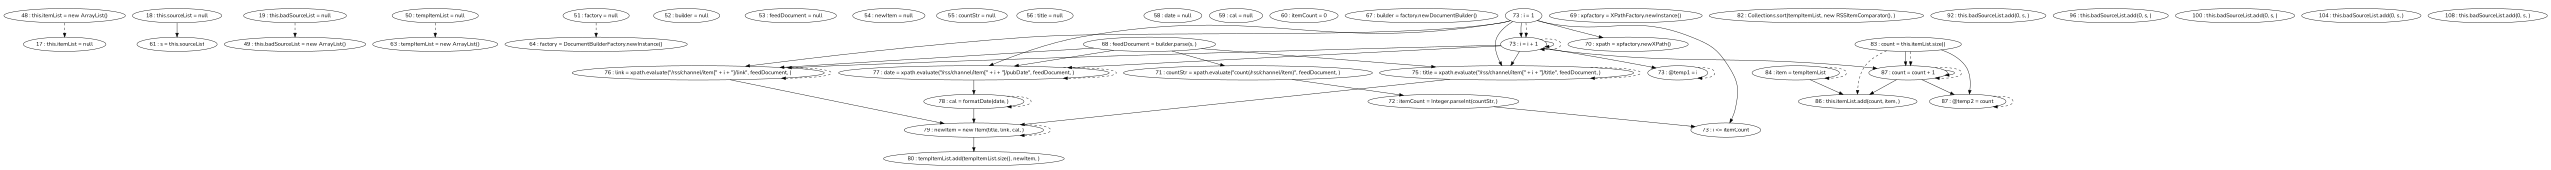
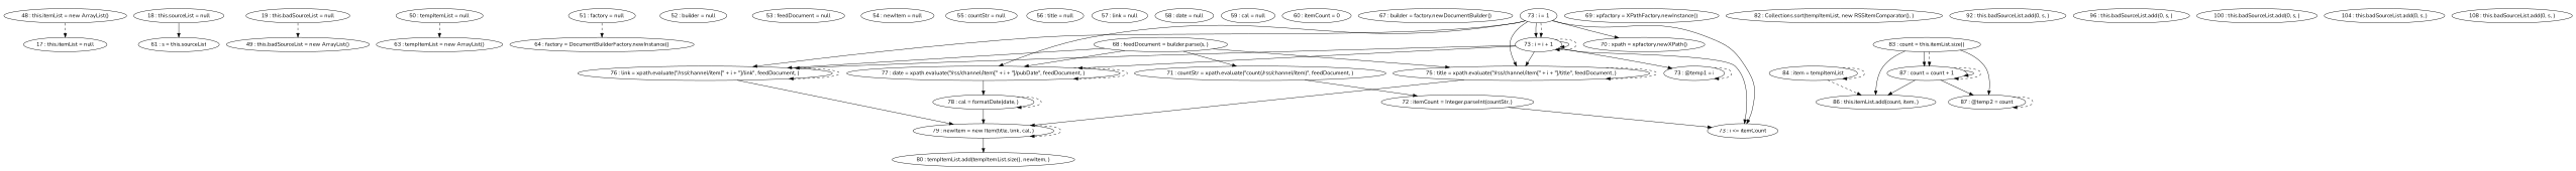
  digraph {
    fontname=Nunito
    node [fontname=Nunito]
    edge [fontname=Nunito]
    "48 : this.itemList = new ArrayList()"
    "17 : this.itemList = null"
    "18 : this.sourceList = null"
    "61 : s = this.sourceList"
    "19 : this.badSourceList = null"
    "49 : this.badSourceList = new ArrayList()"
    "50 : tempItemList = null"
    "63 : tempItemList = new ArrayList()"
    "51 : factory = null"
    "64 : factory = DocumentBuilderFactory.newInstance()"
    "52 : builder = null"
    "53 : feedDocument = null"
    "54 : newItem = null"
    "55 : countStr = null"
    "56 : title = null"
+   "57 : link = null"
    "58 : date = null"
    "59 : cal = null"
    "60 : itemCount = 0"
    "67 : builder = factory.newDocumentBuilder()"
    "68 : feedDocument = builder.parse(s, )"
    "75 : title = xpath.evaluate(\"/rss/channel/item[\" + i + \"]/title\", feedDocument, )"
    "76 : link = xpath.evaluate(\"/rss/channel/item[\" + i + \"]/link\", feedDocument, )"
    "77 : date = xpath.evaluate(\"/rss/channel/item[\" + i + \"]/pubDate\", feedDocument, )"
    "71 : countStr = xpath.evaluate(\"count(/rss/channel/item)\", feedDocument, )"
    "79 : newItem = new Item(title, link, cal, )"
    "78 : cal = formatDate(date, )"
    "72 : itemCount = Integer.parseInt(countStr, )"
    "80 : tempItemList.add(tempItemList.size(), newItem, )"
    "73 : i <= itemCount"
    "69 : xpfactory = XPathFactory.newInstance()"
    "73 : i = 1"
    "70 : xpath = xpfactory.newXPath()"
    "73 : i = i + 1"
    "73 : @temp1 = i"
    "82 : Collections.sort(tempItemList, new RSSItemComparator(), )"
    "83 : count = this.itemList.size()"
    "86 : this.itemList.add(count, item, )"
    "87 : @temp2 = count"
    "87 : count = count + 1"
    "84 : item = tempItemList"
    "92 : this.badSourceList.add(0, s, )"
    "96 : this.badSourceList.add(0, s, )"
    "100 : this.badSourceList.add(0, s, )"
    "104 : this.badSourceList.add(0, s, )"
    "108 : this.badSourceList.add(0, s, )"
    "48 : this.itemList = new ArrayList()" -> "17 : this.itemList = null" [style=dashed]
    "18 : this.sourceList = null" -> "61 : s = this.sourceList"
    "19 : this.badSourceList = null" -> "49 : this.badSourceList = new ArrayList()" [style=dashed]
    "50 : tempItemList = null" -> "63 : tempItemList = new ArrayList()" [style=dashed]
    "51 : factory = null" -> "64 : factory = DocumentBuilderFactory.newInstance()" [style=dashed]
    "68 : feedDocument = builder.parse(s, )" -> "75 : title = xpath.evaluate(\"/rss/channel/item[\" + i + \"]/title\", feedDocument, )"
    "68 : feedDocument = builder.parse(s, )" -> "76 : link = xpath.evaluate(\"/rss/channel/item[\" + i + \"]/link\", feedDocument, )"
    "68 : feedDocument = builder.parse(s, )" -> "77 : date = xpath.evaluate(\"/rss/channel/item[\" + i + \"]/pubDate\", feedDocument, )"
    "68 : feedDocument = builder.parse(s, )" -> "71 : countStr = xpath.evaluate(\"count(/rss/channel/item)\", feedDocument, )"
    "75 : title = xpath.evaluate(\"/rss/channel/item[\" + i + \"]/title\", feedDocument, )" -> "75 : title = xpath.evaluate(\"/rss/channel/item[\" + i + \"]/title\", feedDocument, )" [style=dashed]
    "75 : title = xpath.evaluate(\"/rss/channel/item[\" + i + \"]/title\", feedDocument, )" -> "79 : newItem = new Item(title, link, cal, )"
    "76 : link = xpath.evaluate(\"/rss/channel/item[\" + i + \"]/link\", feedDocument, )" -> "76 : link = xpath.evaluate(\"/rss/channel/item[\" + i + \"]/link\", feedDocument, )" [style=dashed]
    "76 : link = xpath.evaluate(\"/rss/channel/item[\" + i + \"]/link\", feedDocument, )" -> "79 : newItem = new Item(title, link, cal, )"
    "77 : date = xpath.evaluate(\"/rss/channel/item[\" + i + \"]/pubDate\", feedDocument, )" -> "77 : date = xpath.evaluate(\"/rss/channel/item[\" + i + \"]/pubDate\", feedDocument, )" [style=dashed]
    "77 : date = xpath.evaluate(\"/rss/channel/item[\" + i + \"]/pubDate\", feedDocument, )" -> "78 : cal = formatDate(date, )"
    "71 : countStr = xpath.evaluate(\"count(/rss/channel/item)\", feedDocument, )" -> "72 : itemCount = Integer.parseInt(countStr, )"
    "79 : newItem = new Item(title, link, cal, )" -> "79 : newItem = new Item(title, link, cal, )" [style=dashed]
    "79 : newItem = new Item(title, link, cal, )" -> "80 : tempItemList.add(tempItemList.size(), newItem, )"
    "78 : cal = formatDate(date, )" -> "79 : newItem = new Item(title, link, cal, )"
    "78 : cal = formatDate(date, )" -> "78 : cal = formatDate(date, )" [style=dashed]
    "72 : itemCount = Integer.parseInt(countStr, )" -> "73 : i <= itemCount"
    "73 : i = 1" -> "75 : title = xpath.evaluate(\"/rss/channel/item[\" + i + \"]/title\", feedDocument, )"
    "73 : i = 1" -> "76 : link = xpath.evaluate(\"/rss/channel/item[\" + i + \"]/link\", feedDocument, )"
    "73 : i = 1" -> "77 : date = xpath.evaluate(\"/rss/channel/item[\" + i + \"]/pubDate\", feedDocument, )"
    "73 : i = 1" -> "73 : i <= itemCount"
    "73 : i = 1" -> "70 : xpath = xpfactory.newXPath()"
    "73 : i = 1" -> "73 : i = i + 1"
    "73 : i = 1" -> "73 : i = i + 1" [style=dashed]
    "73 : i = i + 1" -> "75 : title = xpath.evaluate(\"/rss/channel/item[\" + i + \"]/title\", feedDocument, )"
    "73 : i = i + 1" -> "76 : link = xpath.evaluate(\"/rss/channel/item[\" + i + \"]/link\", feedDocument, )"
    "73 : i = i + 1" -> "77 : date = xpath.evaluate(\"/rss/channel/item[\" + i + \"]/pubDate\", feedDocument, )"
-   "73 : i = i + 1" -> "87 : count = count + 1"
+   "73 : i = i + 1" -> "73 : i <= itemCount"
    "73 : i = i + 1" -> "73 : i = i + 1"
    "73 : i = i + 1" -> "73 : i = i + 1" [style=dashed]
    "73 : i = i + 1" -> "73 : @temp1 = i"
    "73 : @temp1 = i" -> "73 : @temp1 = i" [style=dashed]
-   "83 : count = this.itemList.size()" -> "86 : this.itemList.add(count, item, )" [style=dashed]
+   "83 : count = this.itemList.size()" -> "86 : this.itemList.add(count, item, )"
    "83 : count = this.itemList.size()" -> "87 : @temp2 = count"
    "83 : count = this.itemList.size()" -> "87 : count = count + 1"
    "83 : count = this.itemList.size()" -> "87 : count = count + 1" [style=dashed]
    "87 : @temp2 = count" -> "87 : @temp2 = count" [style=dashed]
    "87 : count = count + 1" -> "86 : this.itemList.add(count, item, )"
    "87 : count = count + 1" -> "87 : @temp2 = count"
    "87 : count = count + 1" -> "87 : count = count + 1"
    "87 : count = count + 1" -> "87 : count = count + 1" [style=dashed]
-   "84 : item = tempItemList" -> "86 : this.itemList.add(count, item, )"
+   "84 : item = tempItemList" -> "86 : this.itemList.add(count, item, )" [style=dashed]
    "84 : item = tempItemList" -> "84 : item = tempItemList" [style=dashed]
  }
